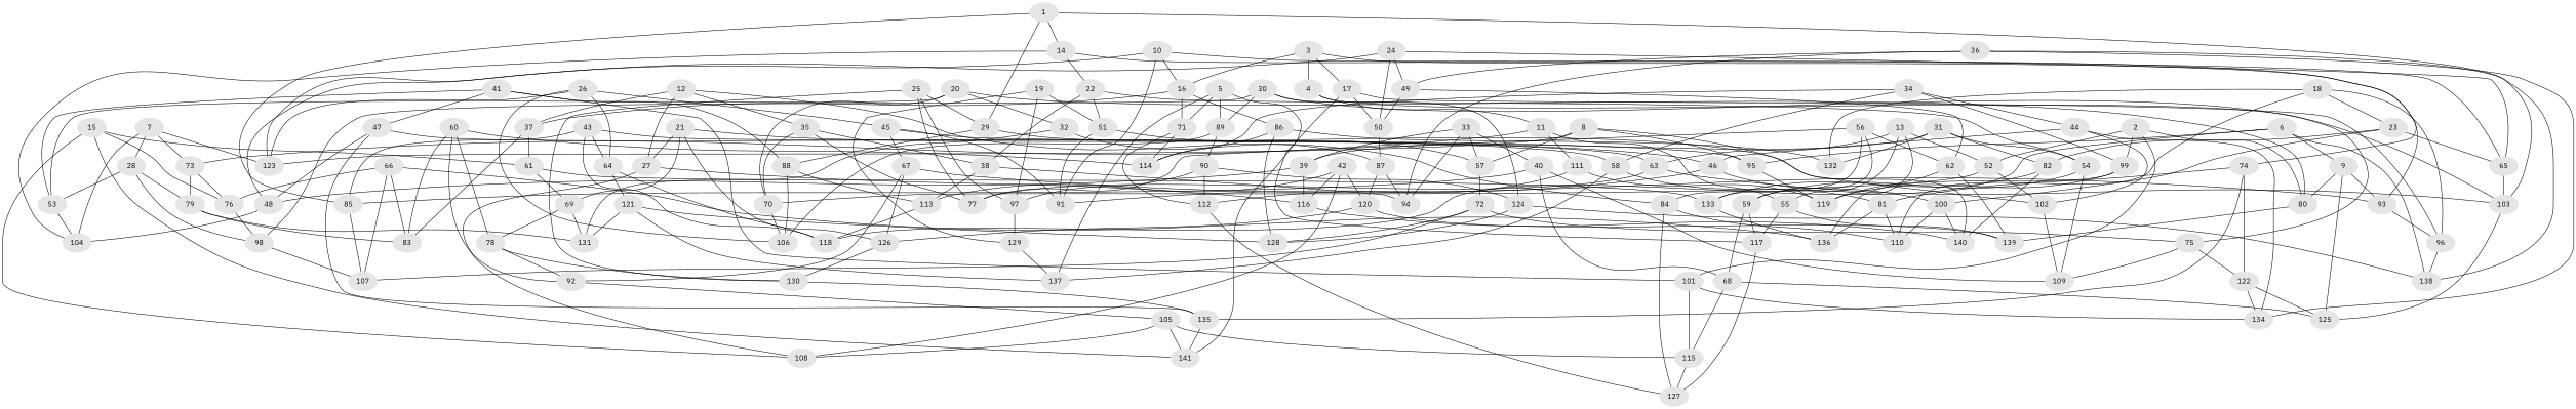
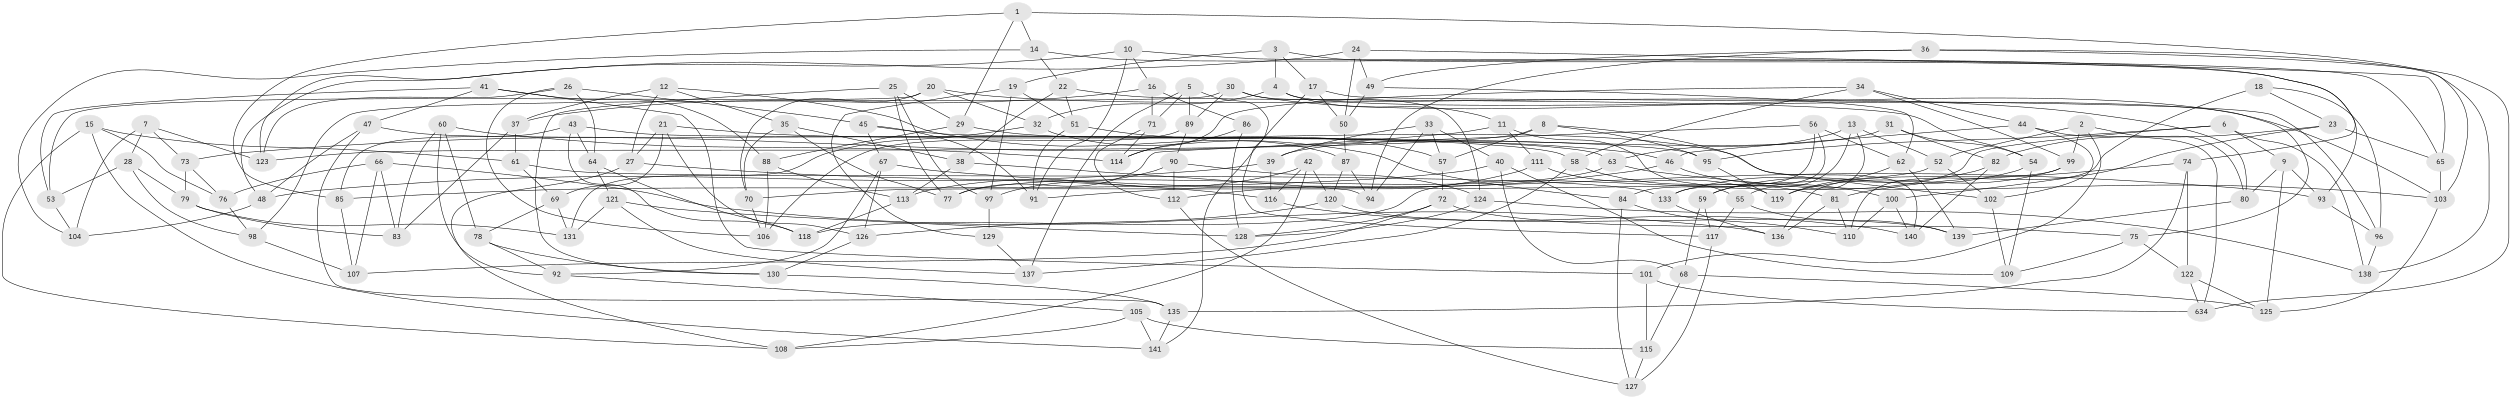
  graph {
    fontname="IBM Plex Sans"
    node [color=gray90 fontname="IBM Plex Sans" style=filled]
    edge [fontname="IBM Plex Sans"]
    1
    14
    29
    85
    103
    104
    93
    22
    88
    102
    107
    111
    119
    112
    2
    52
    80
    99
    101
    70
    139
    136
-   134
+   134 [label=634]
    115
    3
    4
    17
    19
    74
    11
    32
    75
    141
    50
    96
    51
    97
    129
    135
    81
    122
    73
    55
    87
    131
    109
    5
    71
    89
    117
    137
    114
    106
    90
    127
    6
    9
    95
    118
    138
    125
    7
    28
    123
    53
    79
    98
    76
    8
    57
    140
    72
    10
    16
    65
    91
    37
    86
    12
    27
    35
    84
    108
    116
    38
    77
    61
    83
    110
    13
    59
    63
    68
    54
    15
    69
    133
-   132
    128
    18
    23
    82
    100
    20
    21
    46
    126
    78
    130
    94
    113
    24
    48
    49
    62
    25
    26
    45
    64
    67
    121
    30
    124
    31
    39
    120
    33
    40
    34
    44
    58
    36
    41
    47
    42
    43
    92
    56
    60
    105
    66
    1 -- 14
    1 -- 29
    1 -- 85
    1 -- 103
    14 -- 104
    14 -- 93
    14 -- 22
    29 -- 88
    29 -- 102
    85 -- 107
    103 -- 125
    93 -- 96
    22 -- 51
    22 -- 38
    22 -- 54
    88 -- 106
    88 -- 113
    102 -- 109
    111 -- 119
    111 -- 112
    112 -- 127
    2 -- 52
    2 -- 80
    2 -- 99
    2 -- 101
    52 -- 102
    52 -- 70
    80 -- 139
    99 -- 119
    99 -- 136
    101 -- 134
    101 -- 115
    70 -- 106
    115 -- 127
    3 -- 4
    3 -- 17
-   3 -- 16
+   3 -- 19
    3 -- 74
    4 -- 11
+   4 -- 32
    4 -- 75
    17 -- 141
    17 -- 50
    17 -- 96
    19 -- 51
    19 -- 97
    19 -- 129
    74 -- 135
    74 -- 81
    74 -- 122
    11 -- 111
    11 -- 73
    11 -- 55
    32 -- 87
    32 -- 131
    75 -- 122
    75 -- 109
    50 -- 87
    96 -- 138
    51 -- 57
    51 -- 91
    97 -- 129
    129 -- 137
    135 -- 141
    81 -- 136
    81 -- 110
    122 -- 134
    122 -- 125
    73 -- 79
    73 -- 76
    55 -- 139
    55 -- 117
    87 -- 94
    87 -- 120
    5 -- 71
    5 -- 89
    5 -- 117
    5 -- 137
    71 -- 112
    71 -- 114
    89 -- 106
    89 -- 90
    117 -- 127
    90 -- 112
    90 -- 97
    90 -- 124
    6 -- 9
    6 -- 95
    6 -- 118
    6 -- 138
    9 -- 93
    9 -- 80
    9 -- 125
    95 -- 119
    7 -- 104
    7 -- 73
    7 -- 28
    7 -- 123
    28 -- 53
    28 -- 79
    28 -- 98
    53 -- 104
    79 -- 131
    79 -- 83
    98 -- 107
    76 -- 98
    8 -- 95
    8 -- 123
    8 -- 57
    8 -- 140
    57 -- 72
    72 -- 107
    72 -- 75
    72 -- 128
    10 -- 123
    10 -- 16
    10 -- 65
    10 -- 91
    16 -- 71
    16 -- 37
    16 -- 86
    65 -- 103
    37 -- 61
    37 -- 83
    86 -- 114
-   86 -- 132
    86 -- 128
    12 -- 37
    12 -- 27
    12 -- 35
    12 -- 84
    27 -- 108
    27 -- 116
    35 -- 70
    35 -- 38
    35 -- 77
    84 -- 127
    84 -- 110
    116 -- 140
    38 -- 94
    38 -- 113
    61 -- 69
    61 -- 133
    13 -- 52
    13 -- 55
    13 -- 59
    13 -- 63
    59 -- 117
    59 -- 68
    63 -- 103
    63 -- 77
    68 -- 115
    68 -- 125
    54 -- 109
    54 -- 59
    15 -- 141
    15 -- 76
    15 -- 108
    15 -- 61
    69 -- 131
    69 -- 78
    133 -- 136
    18 -- 96
    18 -- 110
-   18 -- 132
    18 -- 23
    23 -- 65
    23 -- 82
    23 -- 100
    82 -- 140
    82 -- 133
    100 -- 140
    100 -- 110
    20 -- 80
    20 -- 70
    20 -- 32
    20 -- 53
    21 -- 27
    21 -- 69
    21 -- 46
    21 -- 126
    46 -- 91
    46 -- 100
    126 -- 130
    78 -- 130
    78 -- 92
    130 -- 135
    113 -- 118
    24 -- 50
    24 -- 65
    24 -- 48
    24 -- 49
    48 -- 104
    49 -- 50
    49 -- 62
    62 -- 119
    62 -- 139
    25 -- 29
    25 -- 97
    25 -- 77
    25 -- 130
    26 -- 106
    26 -- 123
    26 -- 45
    26 -- 64
    45 -- 95
    45 -- 91
    45 -- 67
    64 -- 118
    64 -- 121
    67 -- 93
    67 -- 126
    67 -- 92
    121 -- 131
    121 -- 137
    121 -- 128
    30 -- 103
    30 -- 89
    30 -- 98
    30 -- 124
    124 -- 138
    124 -- 128
    31 -- 54
-   31 -- 132
    31 -- 82
    31 -- 39
    39 -- 116
    39 -- 48
    120 -- 139
    120 -- 126
    33 -- 57
    33 -- 94
    33 -- 39
    33 -- 40
    40 -- 85
    40 -- 109
    40 -- 68
    34 -- 99
    34 -- 114
    34 -- 44
    34 -- 58
    44 -- 102
    44 -- 134
    44 -- 46
    58 -- 81
    58 -- 137
    36 -- 134
    36 -- 138
    36 -- 94
    36 -- 49
    41 -- 88
    41 -- 101
    41 -- 53
    41 -- 47
    47 -- 135
    47 -- 48
    47 -- 58
    42 -- 108
    42 -- 116
    42 -- 113
    42 -- 120
    43 -- 85
    43 -- 118
    43 -- 63
    43 -- 64
    92 -- 105
    56 -- 84
    56 -- 77
    56 -- 133
    56 -- 62
    60 -- 114
    60 -- 83
    60 -- 78
    60 -- 92
    105 -- 115
    105 -- 141
    105 -- 108
    66 -- 107
    66 -- 136
    66 -- 76
    66 -- 83
  }
